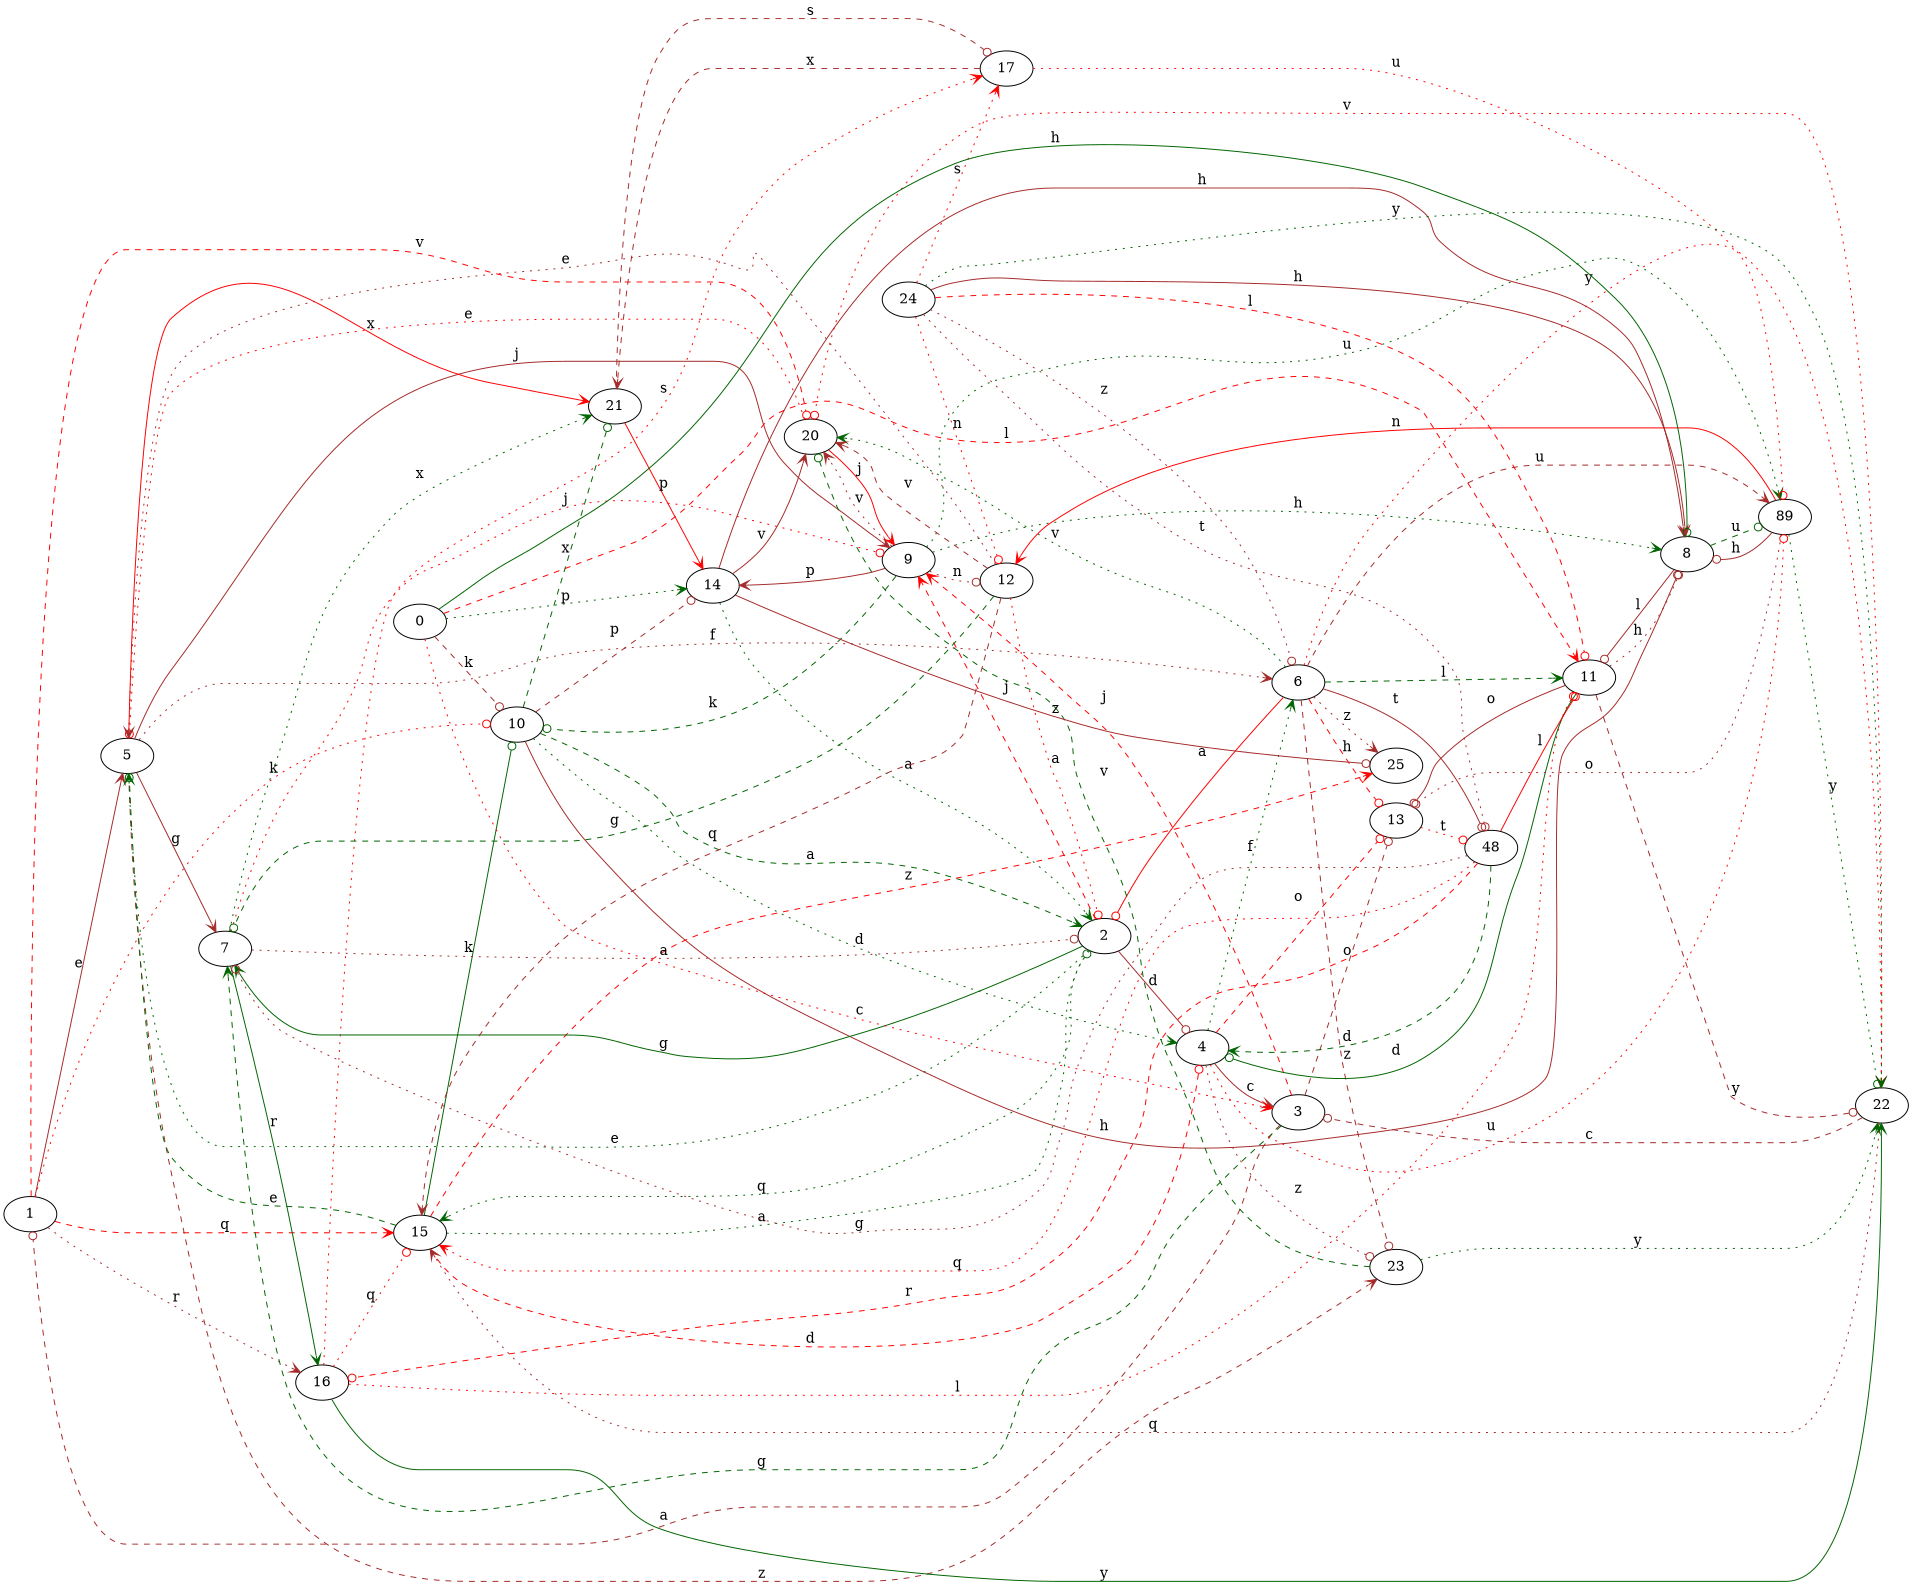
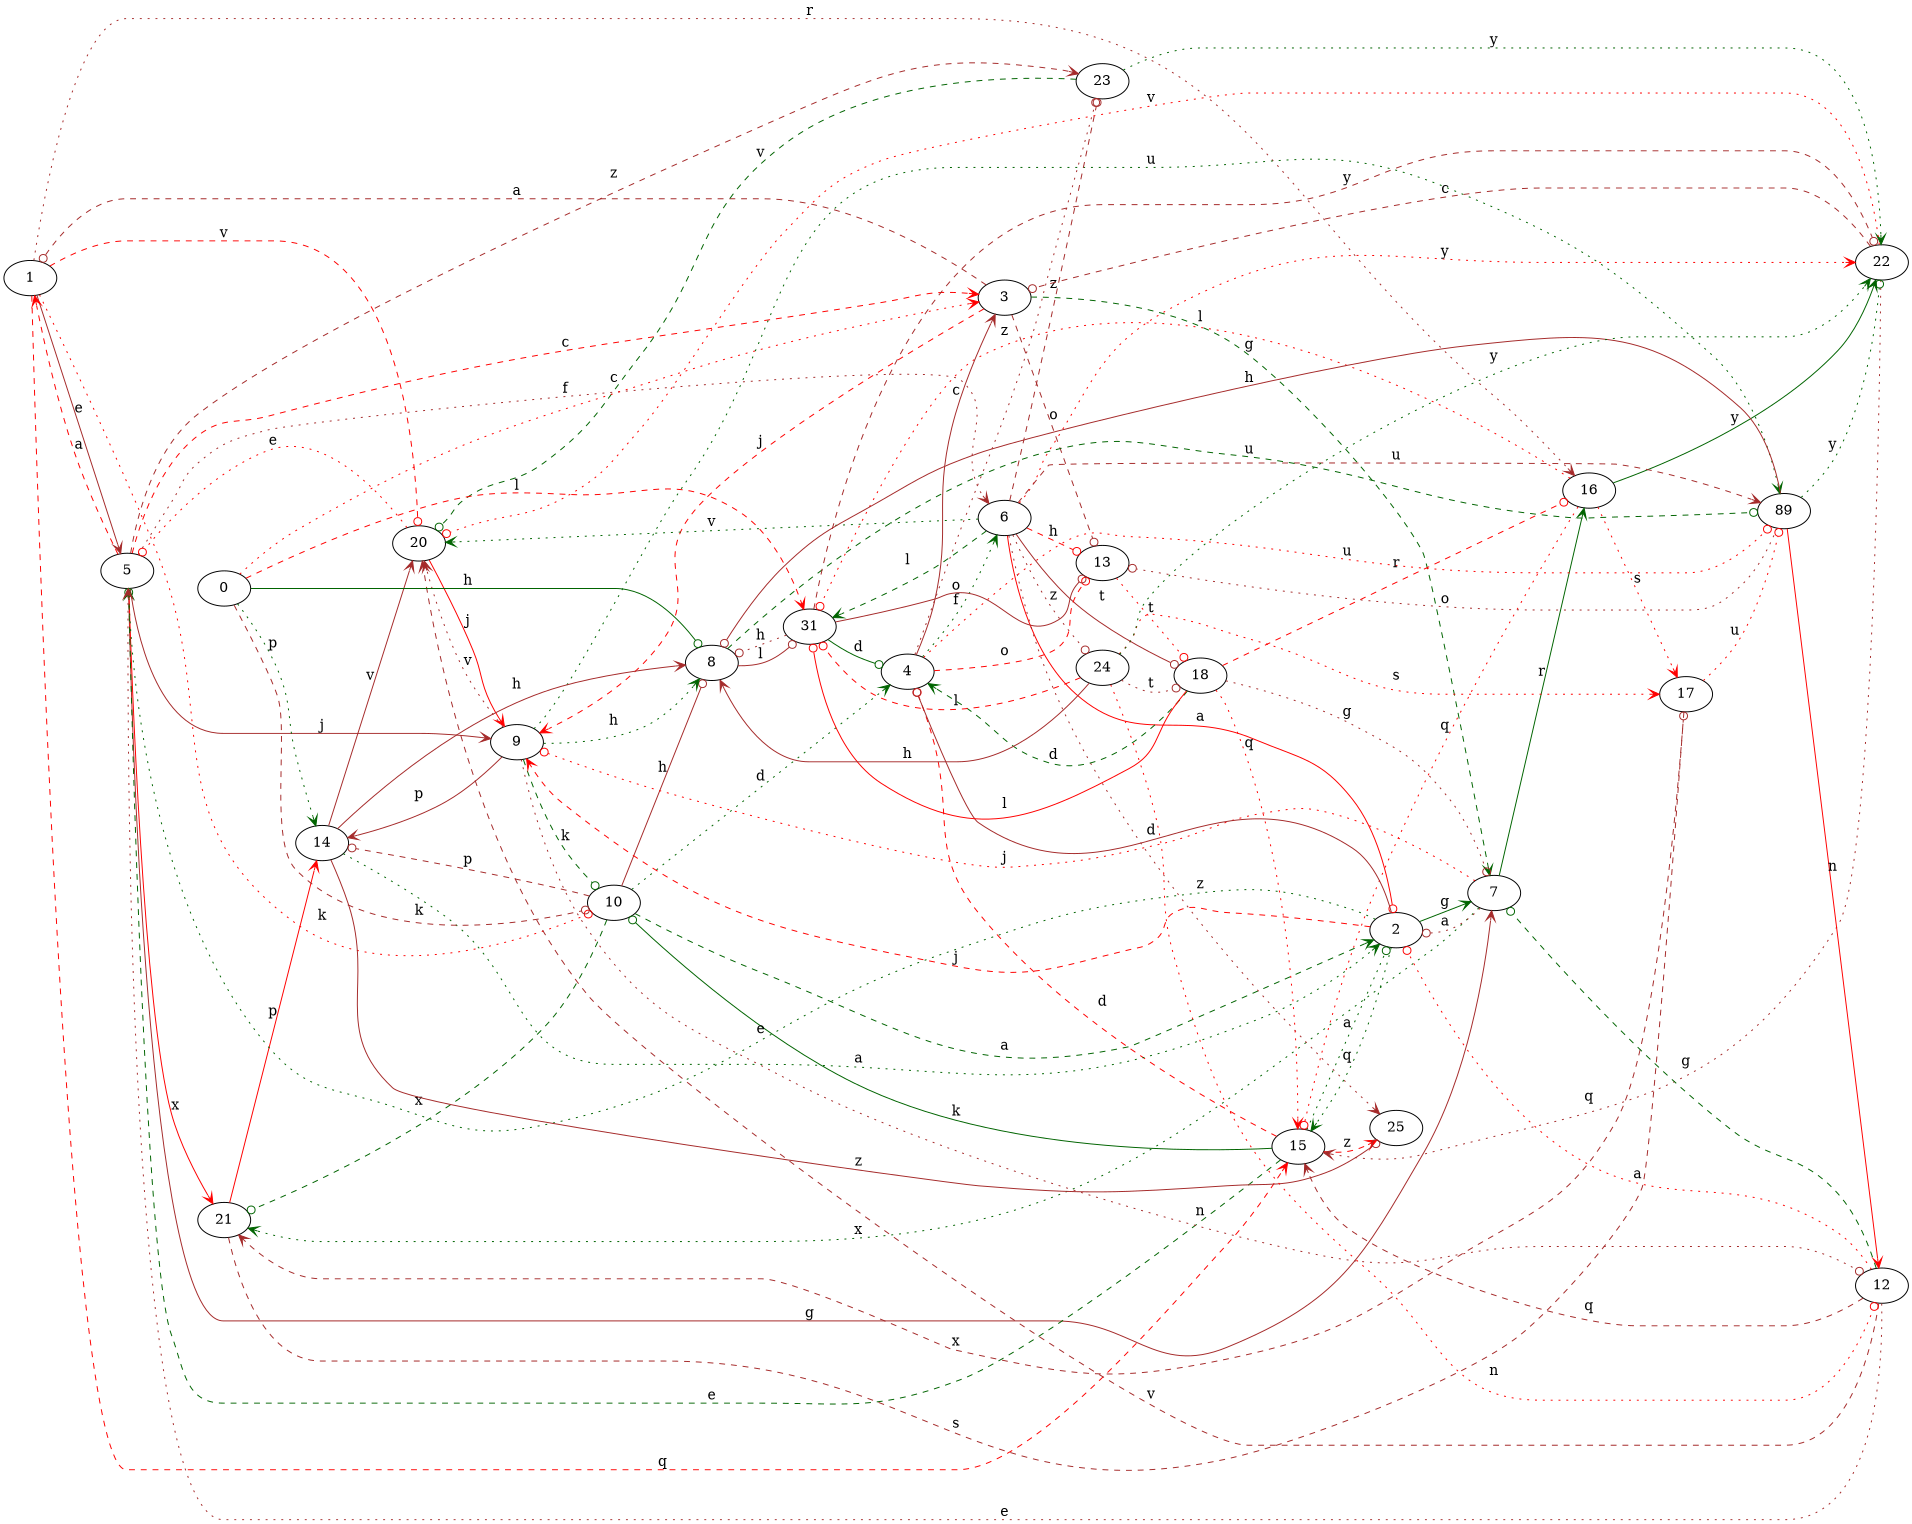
  strict digraph {
    rankdir=LR
    edge [arrowhead=vee color=brown style=dotted]
    1
    5
    10
    15
    16
    20
    7
    9
    3
    6
    23
    21
    2
    4
    8
    14
    25
    17
-   11
+   11 [label=31]
    22
    13
    n22 [label=89]
    12
-   18 [label=48]
+   18
    24
    0
    1 -> 5 [label=e style=solid]
    1 -> 10 [arrowhead=odot color=red label=k]
    1 -> 15 [color=red label=q style=dashed]
    1 -> 16 [label=r]
    1 -> 20 [arrowhead=odot color=red label=v style=dashed]
+   5 -> 1 [color=red label=a style=dashed]
    5 -> 7 [label=g style=solid]
    5 -> 9 [label=j style=solid]
+   5 -> 3 [color=red label=c style=dashed]
    5 -> 6 [label=f]
    5 -> 23 [label=z style=dashed]
    5 -> 21 [color=red label=x style=solid]
    10 -> 21 [arrowhead=odot color=darkgreen label=x style=dashed]
    10 -> 2 [color=darkgreen label=a style=dashed]
    10 -> 4 [color=darkgreen label=d]
    10 -> 8 [arrowhead=odot label=h style=solid]
    10 -> 14 [arrowhead=odot label=p style=dashed]
    15 -> 5 [arrowhead=odot color=darkgreen label=e style=dashed]
    15 -> 10 [arrowhead=odot color=darkgreen label=k style=solid]
    15 -> 2 [arrowhead=odot color=darkgreen label=a]
    15 -> 4 [arrowhead=odot color=red label=d style=dashed]
    15 -> 25 [color=red label=z style=dashed]
    16 -> 15 [arrowhead=odot color=red label=q]
    16 -> 17 [color=red label=s]
    16 -> 11 [arrowhead=odot color=red label=l]
    16 -> 22 [color=darkgreen label=y style=solid]
    20 -> 5 [arrowhead=odot color=red label=e]
    20 -> 9 [color=red label=j style=solid]
    7 -> 16 [color=darkgreen label=r style=solid]
    7 -> 9 [arrowhead=odot color=red label=j]
    7 -> 21 [color=darkgreen label=x]
    7 -> 2 [arrowhead=odot label=a]
    9 -> 10 [arrowhead=odot color=darkgreen label=k style=dashed]
    9 -> 20 [label=v]
    9 -> 8 [color=darkgreen label=h]
    9 -> 14 [label=p style=solid]
    9 -> n22 [color=darkgreen label=u]
    9 -> 12 [arrowhead=odot label=n]
    3 -> 1 [arrowhead=odot label=a style=dashed]
    3 -> 7 [color=darkgreen label=g style=dashed]
    3 -> 9 [color=red label=j style=dashed]
    3 -> 13 [arrowhead=odot label=o style=dashed]
    6 -> 20 [color=darkgreen label=v]
    6 -> 23 [arrowhead=odot label=z style=dashed]
    6 -> 2 [arrowhead=odot color=red label=a style=solid]
    6 -> 25 [label=z]
    6 -> 11 [color=darkgreen label=l style=dashed]
    6 -> 22 [color=red label=y]
    6 -> 13 [arrowhead=odot color=red label=h style=dashed]
    6 -> n22 [label=u style=dashed]
    6 -> 18 [arrowhead=odot label=t style=solid]
-   24 -> 6 [arrowhead=odot label=z]
+   6 -> 24 [arrowhead=odot label=z]
    23 -> 20 [arrowhead=odot color=darkgreen label=v style=dashed]
    23 -> 22 [color=darkgreen label=y]
    21 -> 14 [color=red label=p style=solid]
    21 -> 17 [arrowhead=odot label=s style=dashed]
    2 -> 5 [color=darkgreen label=e]
    2 -> 15 [color=darkgreen label=q]
    2 -> 7 [color=darkgreen label=g style=solid]
    2 -> 9 [color=red label=j style=dashed]
    2 -> 4 [arrowhead=odot label=d style=solid]
    4 -> 3 [label=c style=solid]
    4 -> 6 [color=darkgreen label=f]
    4 -> 23 [arrowhead=odot label=z]
    4 -> 13 [arrowhead=odot color=red label=o style=dashed]
    4 -> n22 [arrowhead=odot color=red label=u]
    8 -> 11 [arrowhead=odot label=l style=solid]
    8 -> n22 [arrowhead=odot color=darkgreen label=u style=dashed]
    14 -> 20 [label=v style=solid]
    14 -> 2 [color=darkgreen label=a]
    14 -> 8 [label=h style=solid]
    14 -> 25 [arrowhead=odot label=z style=solid]
    17 -> 21 [label=x style=dashed]
    17 -> n22 [arrowhead=odot color=red label=u]
    11 -> 4 [arrowhead=odot color=darkgreen label=d style=solid]
    11 -> 8 [arrowhead=odot label=h]
    11 -> 22 [arrowhead=odot label=y style=dashed]
    11 -> 13 [arrowhead=odot label=o style=solid]
    22 -> 15 [label=q]
    22 -> 20 [arrowhead=odot color=red label=v]
    22 -> 3 [arrowhead=odot label=c style=dashed]
    13 -> 18 [arrowhead=odot color=red label=t]
    n22 -> 8 [arrowhead=odot label=h style=solid]
    n22 -> 22 [arrowhead=odot color=darkgreen label=y]
    n22 -> 13 [arrowhead=odot label=o]
    n22 -> 12 [color=red label=n style=solid]
    12 -> 5 [label=e]
    12 -> 15 [label=q style=dashed]
    12 -> 20 [label=v style=dashed]
    12 -> 7 [arrowhead=odot color=darkgreen label=g style=dashed]
    12 -> 2 [arrowhead=odot color=red label=a]
    18 -> 15 [color=red label=q]
    18 -> 16 [arrowhead=odot color=red label=r style=dashed]
    18 -> 7 [arrowhead=odot label=g]
    18 -> 4 [color=darkgreen label=d style=dashed]
    18 -> 11 [arrowhead=odot color=red label=l style=solid]
    24 -> 8 [label=h style=solid]
    24 -> 17 [color=red label=s]
    24 -> 11 [arrowhead=odot color=red label=l style=dashed]
    24 -> 22 [color=darkgreen label=y]
    24 -> 12 [arrowhead=odot color=red label=n]
    24 -> 18 [arrowhead=odot label=t]
    0 -> 10 [arrowhead=odot label=k style=dashed]
    0 -> 3 [color=red label=c]
    0 -> 8 [arrowhead=odot color=darkgreen label=h style=solid]
    0 -> 14 [color=darkgreen label=p]
    0 -> 11 [color=red label=l style=dashed]
  }
